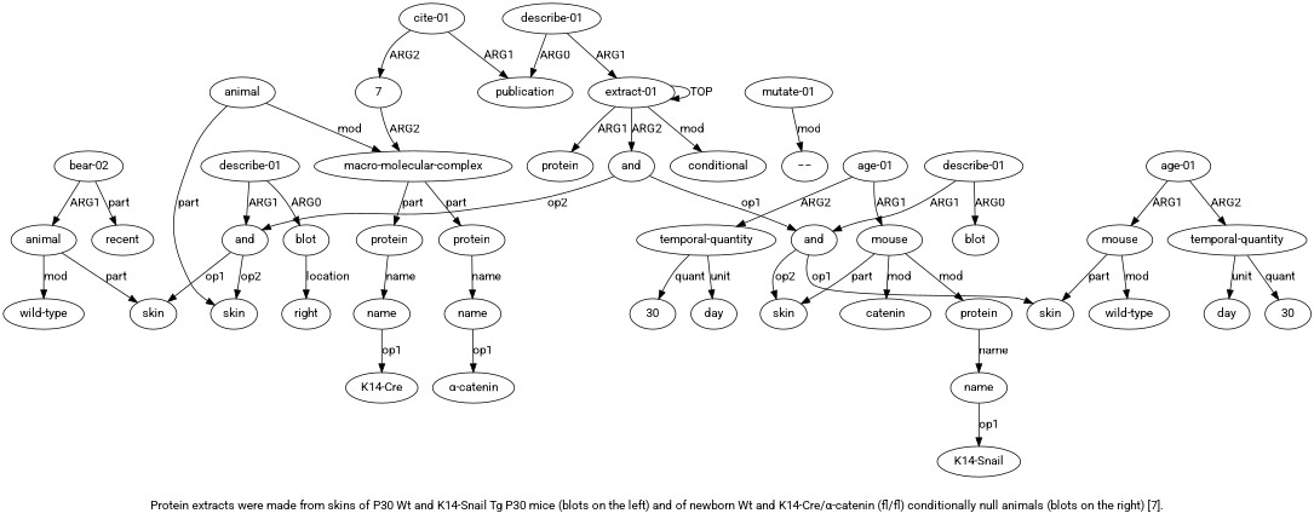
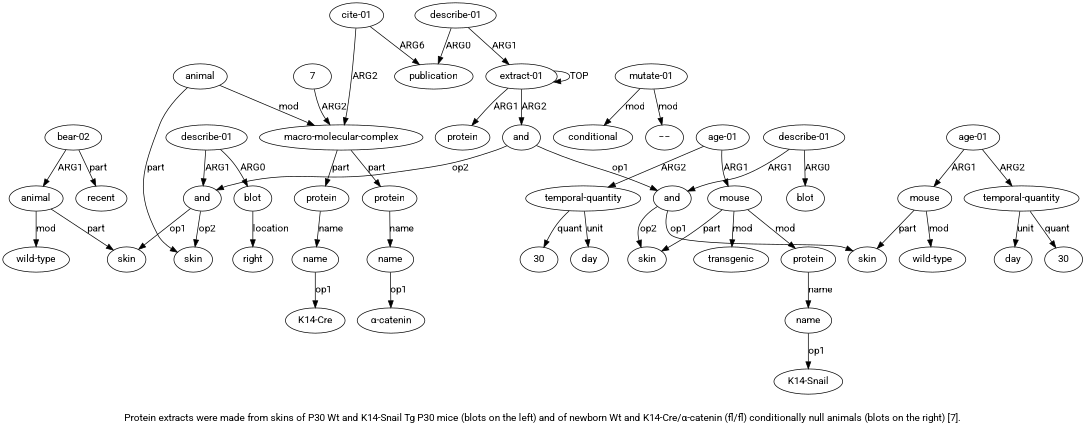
  digraph {
    fontname=Roboto
    label="Protein extracts were made from skins of P30 Wt and K14-Snail Tg P30 mice (blots on the left) and of newborn Wt and K14-Cre/α-catenin (fl/fl) conditionally null animals (blots on the right) [7]."
    node [color=black fontname=Roboto gold_ind=-1 gold_label=skin test_ind=-1 test_label=skin]
    edge [color=black fontname=Roboto gold_label=ARG1 test_label=ARG1]
    n1 [gold_ind=21 gold_label=and label=and test_ind=21 test_label=and]
    n2 [gold_ind=22 label=skin test_ind=22]
    n3 [gold_ind=27 label=skin test_ind=27]
    n4 [gold_ind=23 gold_label=animal label=animal test_ind=23 test_label=animal]
    n5 [gold_ind=24 gold_label="wild-type" label="wild-type" test_ind=24 test_label="wild-type"]
    n6 [gold_ind=25 gold_label="bear-02" label="bear-02" test_ind=25 test_label="bear-02"]
    n7 [gold_ind=26 gold_label=recent label=recent test_ind=26 test_label=recent]
    n8 [gold_ind=28 gold_label=animal label=animal test_ind=28 test_label=animal]
    n9 [gold_ind=29 gold_label="macro-molecular-complex" label="macro-molecular-complex" test_ind=29 test_label="macro-molecular-complex"]
    n10 [gold_ind=30 gold_label=protein label=protein test_ind=30 test_label=protein]
    n11 [gold_ind=32 gold_label=protein label=protein test_ind=32 test_label=protein]
    n12 [gold_ind=31 gold_label=name label=name test_ind=31 test_label=name]
    n13 [gold_ind=33 gold_label=name label=name test_ind=33 test_label=name]
    n14 [gold_label="K14-Cre" label="K14-Cre" test_label="K14-Cre"]
    n15 [gold_label="α-catenin" label="α-catenin" test_label="α-catenin"]
    n16 [gold_label="−−" label="−−" test_label="−−"]
    n17 [gold_ind=37 gold_label=blot label=blot test_ind=37 test_label=blot]
    n18 [gold_ind=38 gold_label=right label=right test_ind=38 test_label=right]
    n19 [gold_ind=36 gold_label="describe-01" label="describe-01" test_ind=36 test_label="describe-01"]
    n20 [gold_ind=35 gold_label=conditional label=conditional test_ind=35 test_label=conditional]
    n21 [gold_ind=34 gold_label="mutate-01" label="mutate-01" test_ind=34 test_label="mutate-01"]
    n22 [gold_ind=15 gold_label="age-01" label="age-01" test_ind=15 test_label="age-01"]
    n23 [gold_ind=16 gold_label="temporal-quantity" label="temporal-quantity" test_ind=16 test_label="temporal-quantity"]
    n24 [gold_ind=11 gold_label=mouse label=mouse test_ind=11 test_label=mouse]
    n25 [gold_ind=17 gold_label=day label=day test_ind=17 test_label=day]
    n26 [gold_label=30 label=30 test_label=30]
    n27 [gold_ind=10 label=skin test_ind=10]
    n28 [gold_ind=13 gold_label=protein label=protein test_ind=13 test_label=protein]
-   n29 [gold_ind=12 gold_label=transgenic label=catenin test_ind=12 test_label=transgenic]
+   n29 [gold_ind=12 gold_label=transgenic label=transgenic test_ind=12 test_label=transgenic]
    n30 [gold_ind=14 gold_label=name label=name test_ind=14 test_label=name]
    n31 [gold_label="K14-Snail" label="K14-Snail" test_label="K14-Snail"]
    n32 [gold_ind=39 gold_label="describe-01" label="describe-01" test_ind=39 test_label="describe-01"]
    n33 [gold_ind=0 gold_label="extract-01" label="extract-01" test_ind=0 test_label="extract-01"]
    n34 [gold_ind=40 gold_label=publication label=publication test_ind=40 test_label=publication]
    n35 [gold_ind=1 gold_label=protein label=protein test_ind=1 test_label=protein]
    n36 [gold_ind=2 gold_label=and label=and test_ind=2 test_label=and]
    n37 [gold_ind=3 gold_label=and label=and test_ind=3 test_label=and]
    n38 [gold_ind=19 gold_label=blot label=blot test_ind=19 test_label=blot]
    n39 [gold_ind=18 gold_label="describe-01" label="describe-01" test_ind=18 test_label="describe-01"]
    n40 [gold_ind=4 label=skin test_ind=4]
    n41 [gold_ind=5 gold_label=mouse label=mouse test_ind=5 test_label=mouse]
    n42 [gold_ind=6 gold_label="wild-type" label="wild-type" test_ind=6 test_label="wild-type"]
    n43 [gold_ind=7 gold_label="age-01" label="age-01" test_ind=7 test_label="age-01"]
    n44 [gold_ind=8 gold_label="temporal-quantity" label="temporal-quantity" test_ind=8 test_label="temporal-quantity"]
    n45 [gold_ind=9 gold_label=day label=day test_ind=9 test_label=day]
    n46 [gold_label=30 label=30 test_label=30]
    n47 [gold_label=7 label=7 test_label=7]
    n48 [gold_ind=41 gold_label="cite-01" label="cite-01" test_ind=41 test_label="cite-01"]
    n1 -> n2 [gold_label=op1 label=op1 test_label=op1]
    n1 -> n3 [gold_label=op2 label=op2 test_label=op2]
    n4 -> n2 [gold_label=part label=part test_label=part]
    n4 -> n5 [gold_label=mod label=mod test_label=mod]
    n6 -> n4 [label=ARG1]
    n6 -> n7 [gold_label=time label=part test_label=time]
    n8 -> n3 [gold_label=part label=part test_label=part]
    n8 -> n9 [gold_label=mod label=mod test_label=mod]
    n9 -> n10 [gold_label=part label=part test_label=part]
    n9 -> n11 [gold_label=part label=part test_label=part]
    n10 -> n12 [gold_label=name label=name test_label=name]
    n11 -> n13 [gold_label=name label=name test_label=name]
    n12 -> n14 [gold_label=op1 label=op1 test_label=op1]
    n13 -> n15 [gold_label=op1 label=op1 test_label=op1]
    n17 -> n18 [gold_label=location label=location test_label=location]
    n19 -> n1 [label=ARG1]
    n19 -> n17 [gold_label=ARG0 label=ARG0 test_label=ARG0]
    n21 -> n16 [gold_label=mod label=mod test_label=mod]
-   n33 -> n20 [gold_label=mod label=mod test_label=mod]
+   n21 -> n20 [gold_label=mod label=mod test_label=mod]
    n22 -> n23 [gold_label=ARG2 label=ARG2 test_label=ARG2]
    n22 -> n24 [label=ARG1]
    n23 -> n25 [gold_label=unit label=unit test_label=unit]
    n23 -> n26 [gold_label=quant label=quant test_label=quant]
    n24 -> n27 [gold_label=part label=part test_label=part]
    n24 -> n28 [gold_label=mod label=mod test_label=mod]
    n24 -> n29 [gold_label=mod label=mod test_label=mod]
    n28 -> n30 [gold_label=name label=name test_label=name]
    n30 -> n31 [gold_label=op1 label=op1 test_label=op1]
    n32 -> n33 [label=ARG1]
    n32 -> n34 [gold_label=ARG0 label=ARG0 test_label=ARG0]
    n33 -> n33 [gold_label=TOP label=TOP test_label=TOP]
    n33 -> n35 [label=ARG1]
    n33 -> n36 [gold_label=ARG2 label=ARG2 test_label=ARG2]
    n36 -> n1 [gold_label=op2 label=op2 test_label=op2]
    n36 -> n37 [gold_label=op1 label=op1 test_label=op1]
    n37 -> n27 [gold_label=op2 label=op2 test_label=op2]
    n37 -> n40 [gold_label=op1 label=op1 test_label=op1]
    n39 -> n37 [label=ARG1]
    n39 -> n38 [gold_label=ARG0 label=ARG0 test_label=ARG0]
    n41 -> n40 [gold_label=part label=part test_label=part]
    n41 -> n42 [gold_label=mod label=mod test_label=mod]
    n43 -> n41 [label=ARG1]
    n43 -> n44 [gold_label=ARG2 label=ARG2 test_label=ARG2]
    n44 -> n45 [gold_label=unit label=unit test_label=unit]
    n44 -> n46 [gold_label=quant label=quant test_label=quant]
    n47 -> n9 [gold_label=ARG2 label=ARG2 test_label=ARG2]
-   n48 -> n34 [label=ARG1]
-   n48 -> n47 [gold_label=ARG2 label=ARG2 test_label=ARG2]
+   n48 -> n34 [label=ARG6]
+   n48 -> n9 [gold_label=ARG2 label=ARG2 test_label=ARG2]
  }
